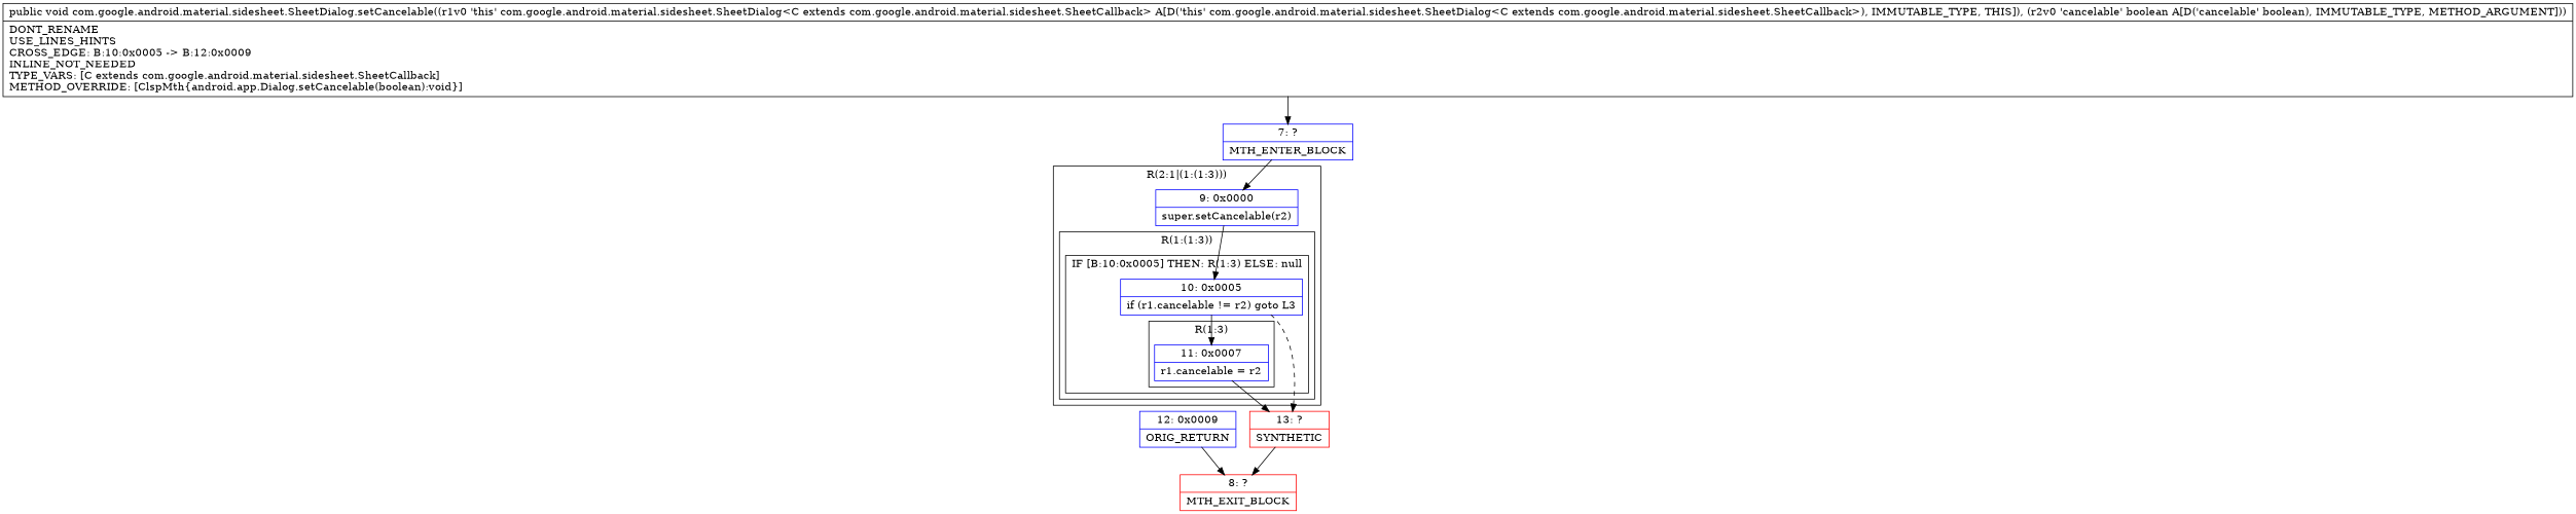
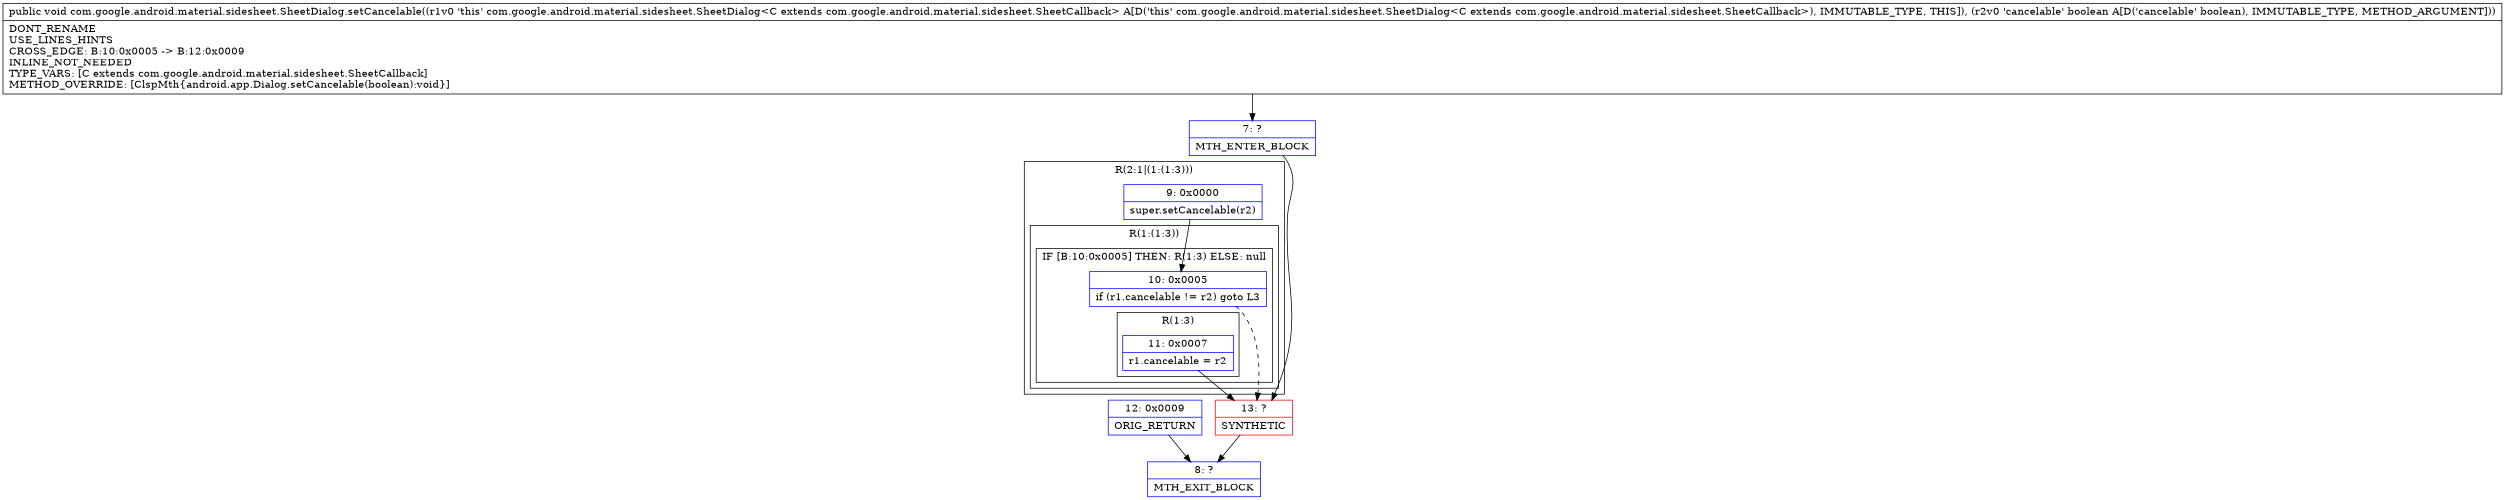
  digraph {
    node [color=blue shape=record]
    n1 [label="{11\:\ 0x0007|r1.cancelable = r2\l}"]
    n2 [label="{10\:\ 0x0005|if (r1.cancelable != r2) goto L3\l}"]
    n3 [label="{9\:\ 0x0000|super.setCancelable(r2)\l}"]
    n4 [color=red label="{13\:\ ?|SYNTHETIC\l}"]
-   n5 [color=red label="{8\:\ ?|MTH_EXIT_BLOCK\l}"]
+   n5 [label="{8\:\ ?|MTH_EXIT_BLOCK\l}"]
    n6 [label="{12\:\ 0x0009|ORIG_RETURN\l}"]
    n7 [label="{7\:\ ?|MTH_ENTER_BLOCK\l}"]
    n8 [label="{public void com.google.android.material.sidesheet.SheetDialog.setCancelable((r1v0 'this' com.google.android.material.sidesheet.SheetDialog\<C extends com.google.android.material.sidesheet.SheetCallback\> A[D('this' com.google.android.material.sidesheet.SheetDialog\<C extends com.google.android.material.sidesheet.SheetCallback\>), IMMUTABLE_TYPE, THIS]), (r2v0 'cancelable' boolean A[D('cancelable' boolean), IMMUTABLE_TYPE, METHOD_ARGUMENT]))  | DONT_RENAME\lUSE_LINES_HINTS\lCROSS_EDGE: B:10:0x0005 \-\> B:12:0x0009\lINLINE_NOT_NEEDED\lTYPE_VARS: [C extends com.google.android.material.sidesheet.SheetCallback]\lMETHOD_OVERRIDE: [ClspMth\{android.app.Dialog.setCancelable(boolean):void\}]\l}" color=""]
    subgraph cluster_1 {
      label="R(2:1|(1:(1:3)))"
      n3
      subgraph cluster_2 {
        label="R(1:(1:3))"
        subgraph cluster_3 {
          label="IF [B:10:0x0005] THEN: R(1:3) ELSE: null"
          n2
          subgraph cluster_4 {
            label="R(1:3)"
            n1
          }
        }
      }
    }
    n1 -> n4
-   n2 -> n1
    n2 -> n4 [style=dashed]
    n3 -> n2
    n4 -> n5
    n6 -> n5
-   n7 -> n3
+   n7 -> n4
    n8 -> n7
  }
